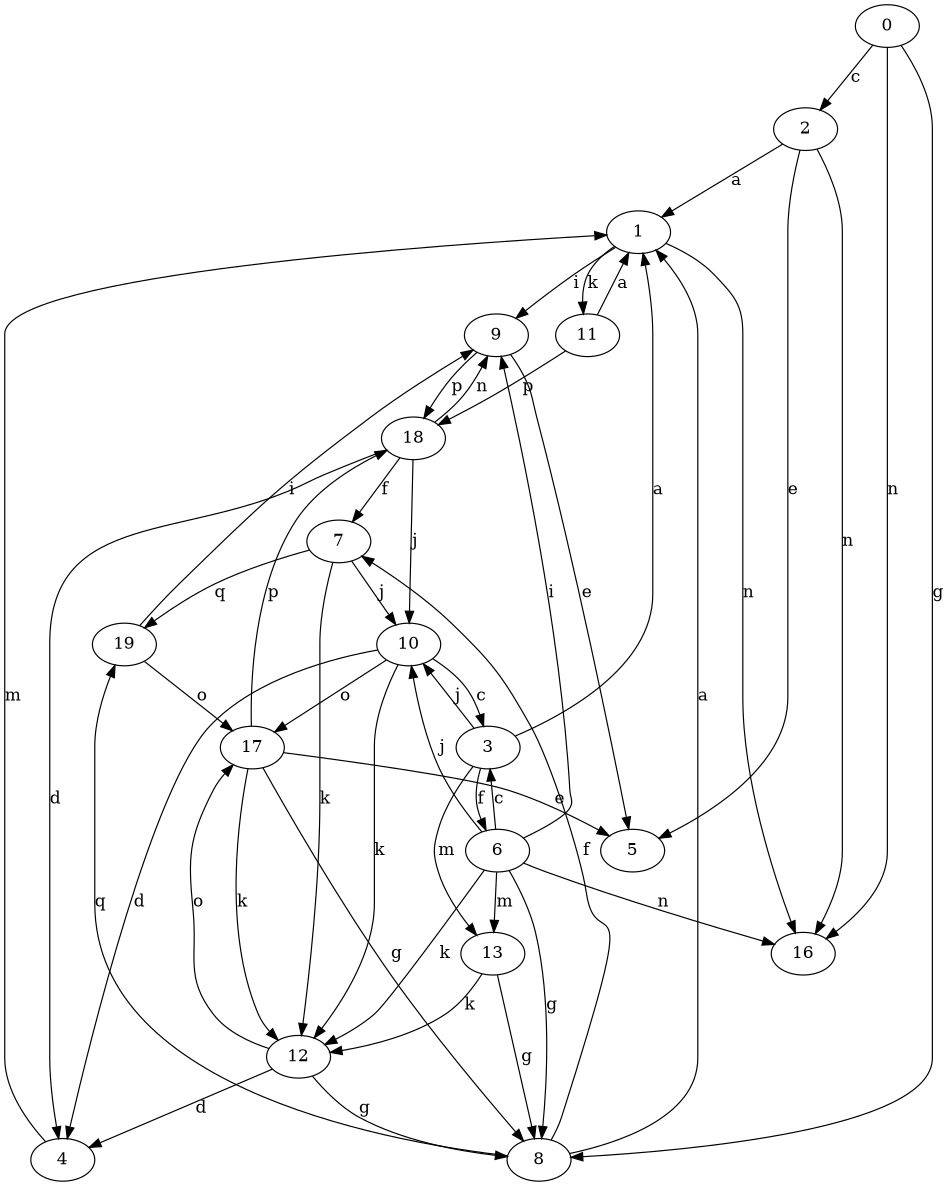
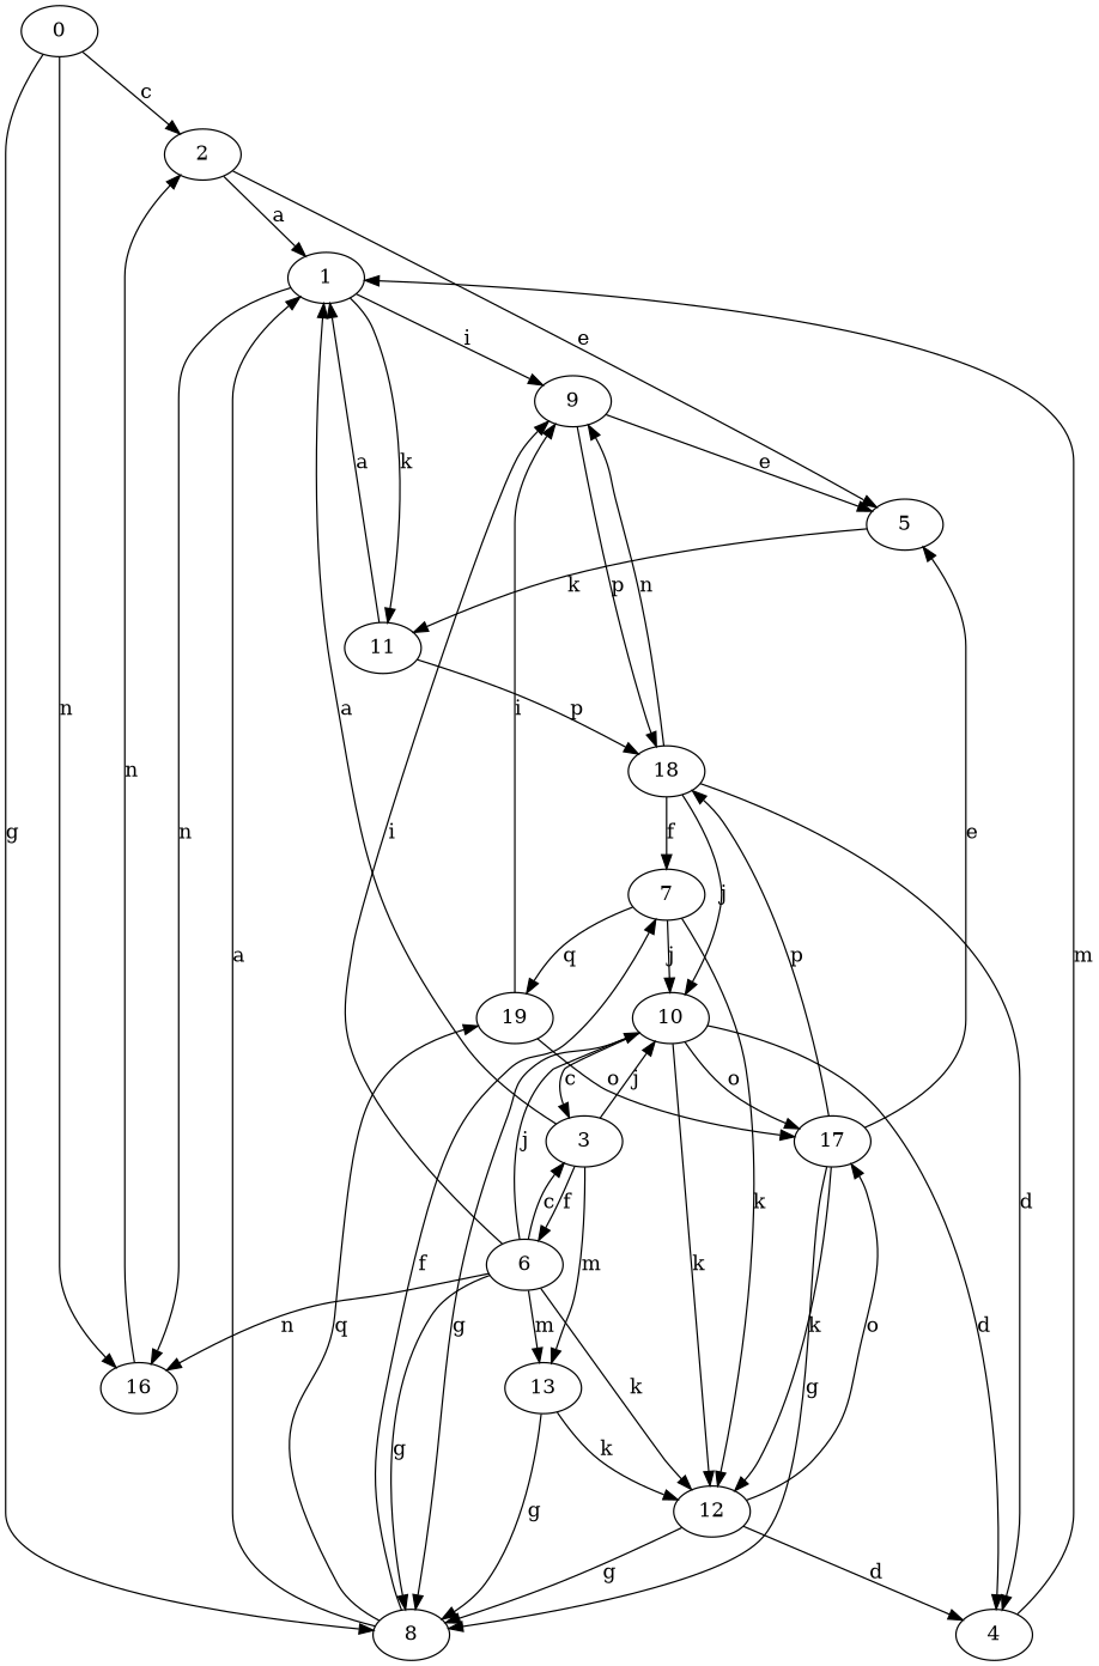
  strict digraph {
    0
    2
    8
    16
    1
    5
    7
    19
    9
    11
    18
    3
    6
    10
    13
    12
    4
    17
    0 -> 2 [label=c]
    0 -> 8 [label=g]
    0 -> 16 [label=n]
-   2 -> 16 [label=n]
+   16 -> 2 [label=n]
    2 -> 1 [label=a]
    2 -> 5 [label=e]
    8 -> 1 [label=a]
    8 -> 7 [label=f]
    8 -> 19 [label=q]
    1 -> 16 [label=n]
    1 -> 9 [label=i]
    1 -> 11 [label=k]
+   5 -> 11 [label=k]
    7 -> 19 [label=q]
    7 -> 10 [label=j]
    7 -> 12 [label=k]
    19 -> 9 [label=i]
    19 -> 17 [label=o]
    9 -> 5 [label=e]
    9 -> 18 [label=p]
    11 -> 1 [label=a]
    11 -> 18 [label=p]
    18 -> 7 [label=f]
    18 -> 9 [label=n]
    18 -> 10 [label=j]
    18 -> 4 [label=d]
    3 -> 1 [label=a]
    3 -> 6 [label=f]
    3 -> 10 [label=j]
    3 -> 13 [label=m]
    6 -> 8 [label=g]
    6 -> 16 [label=n]
    6 -> 9 [label=i]
    6 -> 3 [label=c]
    6 -> 10 [label=j]
    6 -> 13 [label=m]
    6 -> 12 [label=k]
+   10 -> 8 [label=g]
    10 -> 3 [label=c]
    10 -> 12 [label=k]
    10 -> 4 [label=d]
    10 -> 17 [label=o]
    13 -> 8 [label=g]
    13 -> 12 [label=k]
    12 -> 8 [label=g]
    12 -> 4 [label=d]
    12 -> 17 [label=o]
    4 -> 1 [label=m]
    17 -> 8 [label=g]
    17 -> 5 [label=e]
    17 -> 18 [label=p]
    17 -> 12 [label=k]
  }
